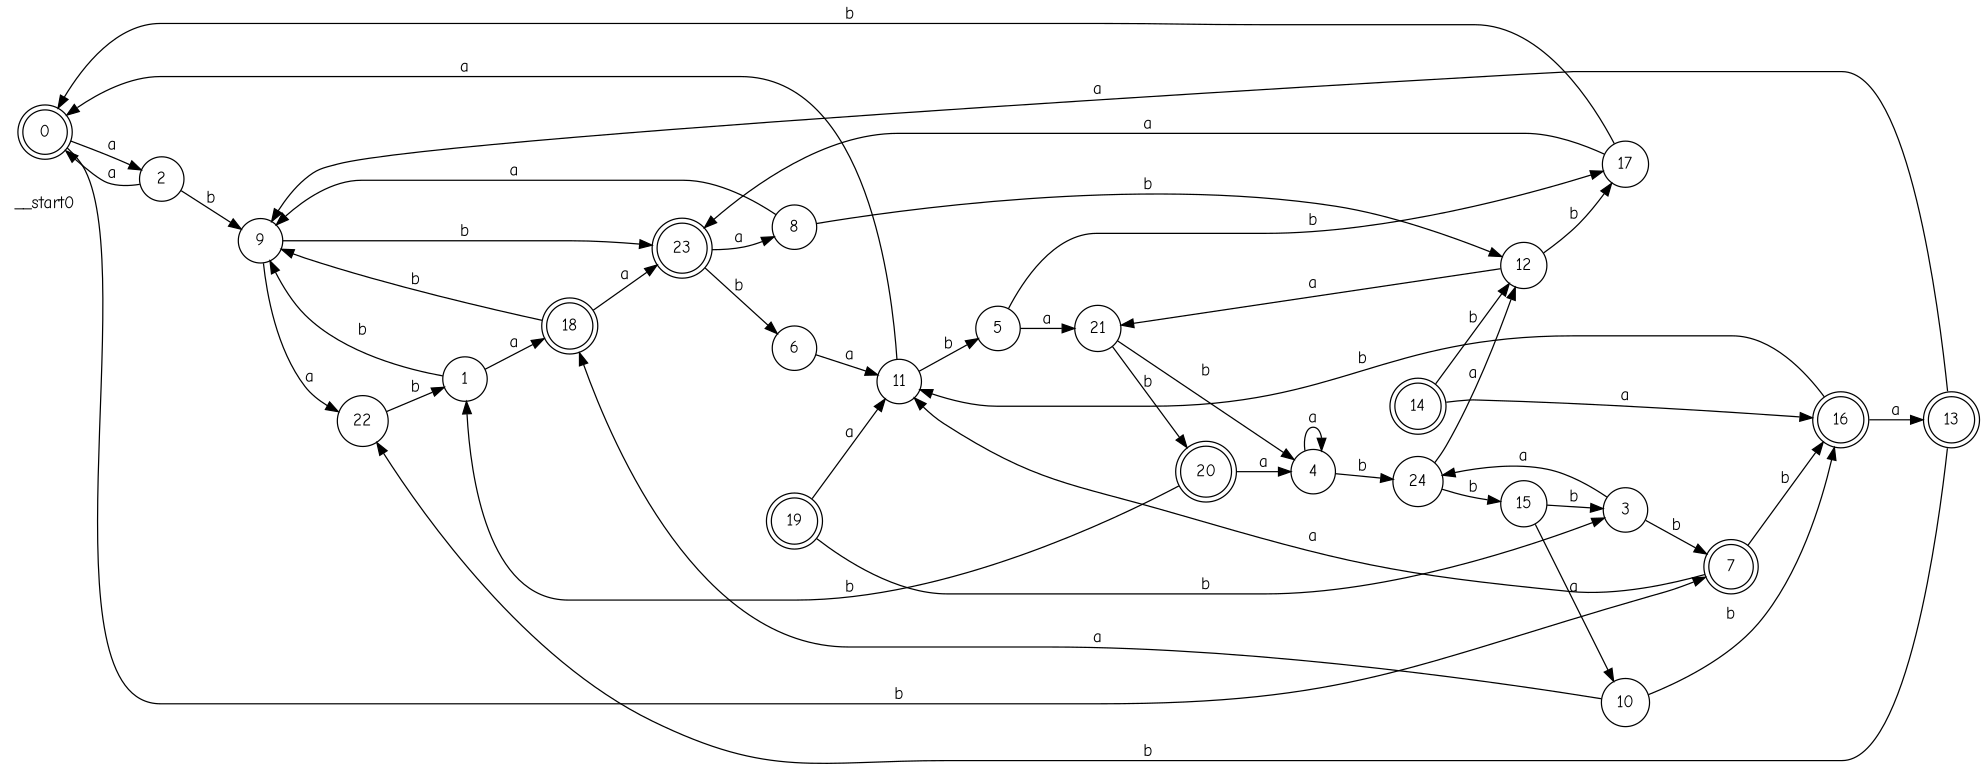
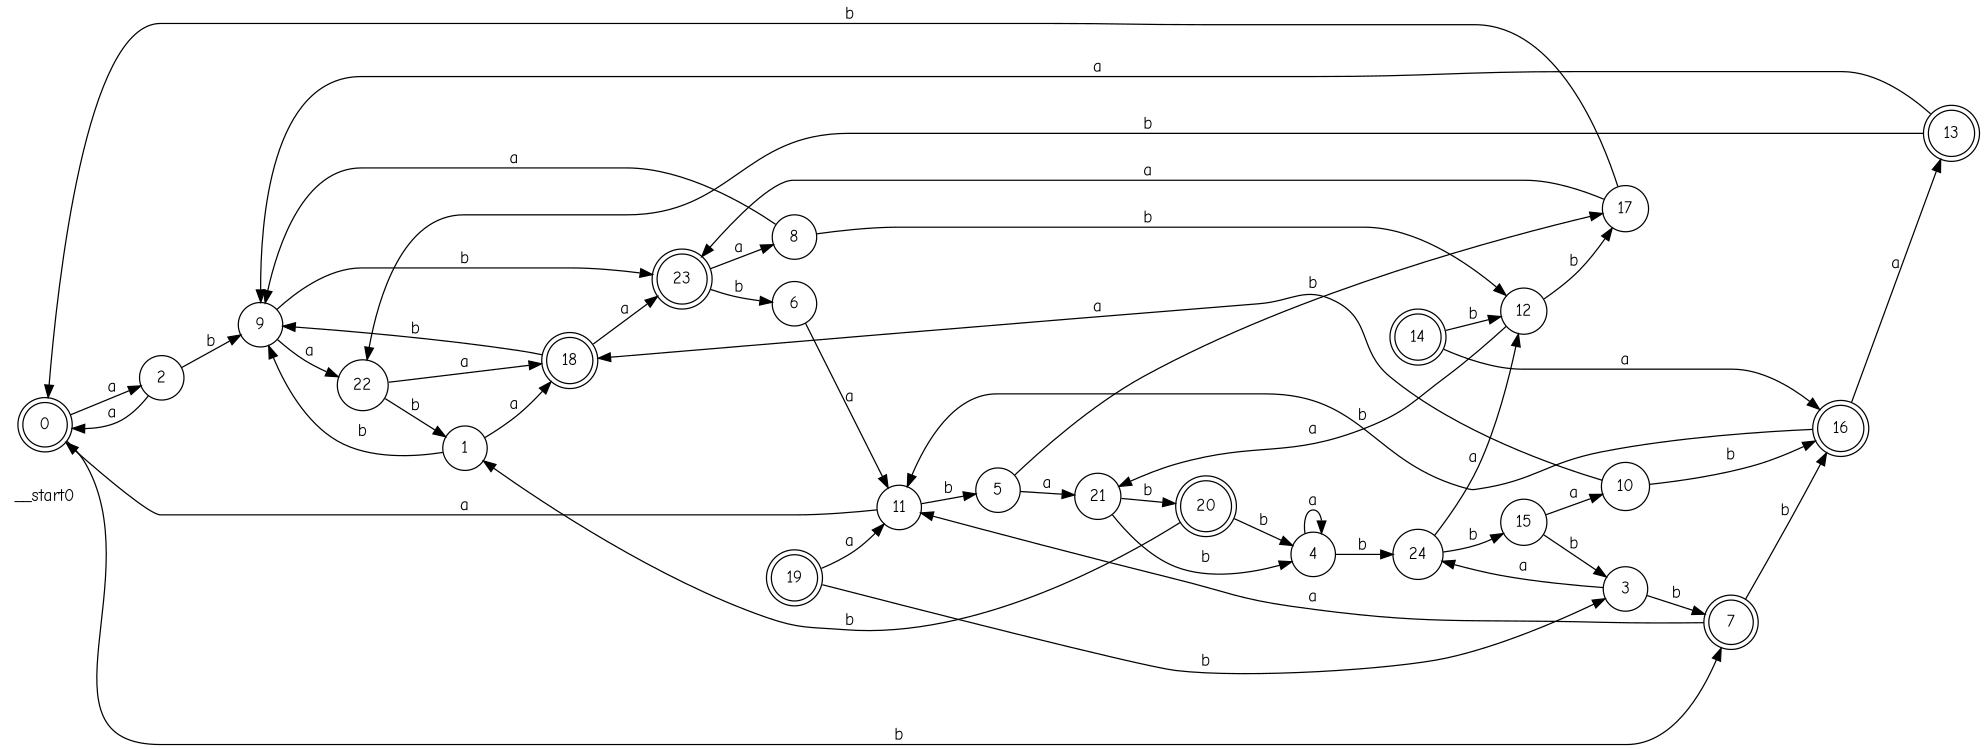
  digraph {
    fontname="Comic Neue"
    rankdir=LR
    node [fontname="Comic Neue" shape=circle color=black fillcolor=white style=filled]
    edge [fontname="Comic Neue"]
    __start0 [shape=none color="" fillcolor="" style=""]
    n2 [label=0 shape=doublecircle style="rounded,filled"]
    n3 [label=2]
    n4 [label=7 shape=doublecircle style="rounded,filled"]
    n5 [label=9]
    n6 [label=11]
    n7 [label=16 shape=doublecircle style="rounded,filled"]
    n8 [label=1]
    n9 [label=18 shape=doublecircle style="rounded,filled"]
    n10 [label=22]
    n11 [label=23 shape=doublecircle style="rounded,filled"]
    n12 [label=3]
    n13 [label=24]
    n14 [label=12]
    n15 [label=15]
    n16 [label=4]
    n17 [label=5]
    n18 [label=17]
    n19 [label=21]
    n20 [label=20 shape=doublecircle style="rounded,filled"]
    n21 [label=6]
    n22 [label=13 shape=doublecircle style="rounded,filled"]
    n23 [label=8]
    n24 [label=10]
    n25 [label=14 shape=doublecircle style="rounded,filled"]
    n26 [label=19 shape=doublecircle style="rounded,filled"]
    n2 -> n3 [label=a]
    n2 -> n4 [label=b]
    n3 -> n2 [label=a]
    n3 -> n5 [label=b]
    n4 -> n6 [label=a]
    n4 -> n7 [label=b]
    n5 -> n10 [label=a]
    n5 -> n11 [label=b]
    n6 -> n2 [label=a]
    n6 -> n17 [label=b]
    n7 -> n6 [label=b]
    n7 -> n22 [label=a]
    n8 -> n5 [label=b]
    n8 -> n9 [label=a]
    n9 -> n5 [label=b]
    n9 -> n11 [label=a]
    n10 -> n8 [label=b]
+   n10 -> n9 [label=a]
    n11 -> n21 [label=b]
    n11 -> n23 [label=a]
    n12 -> n4 [label=b]
    n12 -> n13 [label=a]
    n13 -> n14 [label=a]
    n13 -> n15 [label=b]
    n14 -> n18 [label=b]
    n14 -> n19 [label=a]
    n15 -> n12 [label=b]
    n15 -> n24 [label=a]
    n16 -> n13 [label=b]
    n16 -> n16 [label=a]
    n17 -> n18 [label=b]
    n17 -> n19 [label=a]
    n18 -> n2 [label=b]
    n18 -> n11 [label=a]
    n19 -> n16 [label=b]
    n19 -> n20 [label=b]
    n20 -> n8 [label=b]
-   n20 -> n16 [label=a]
+   n20 -> n16 [label=b]
    n21 -> n6 [label=a]
    n22 -> n5 [label=a]
    n22 -> n10 [label=b]
    n23 -> n5 [label=a]
    n23 -> n14 [label=b]
    n24 -> n7 [label=b]
    n24 -> n9 [label=a]
    n25 -> n7 [label=a]
    n25 -> n14 [label=b]
    n26 -> n6 [label=a]
    n26 -> n12 [label=b]
  }
